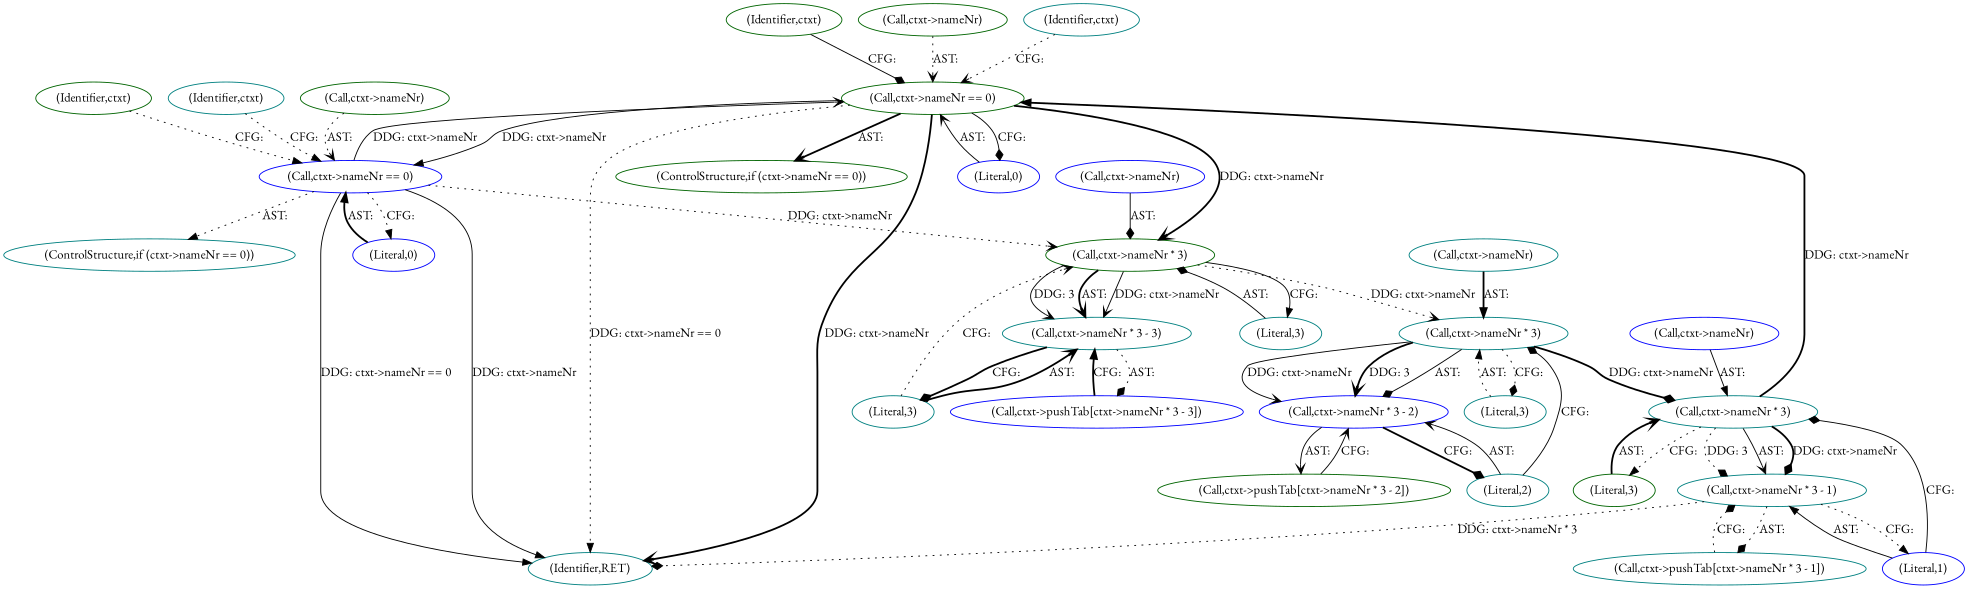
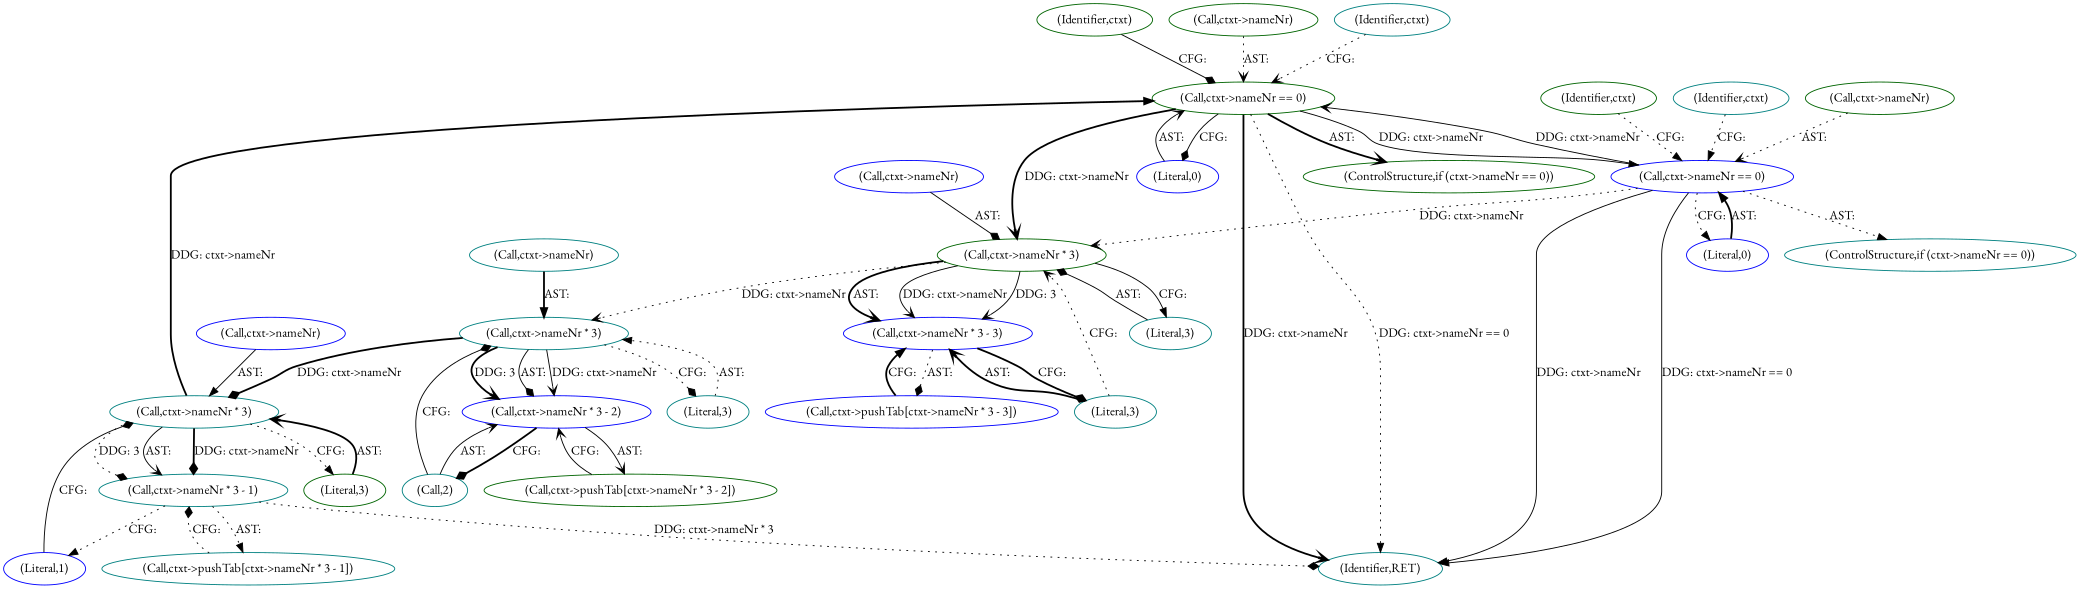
  digraph {
    fontname="EB Garamond"
    node [color=teal fontname="EB Garamond"]
    edge [arrowhead=vee fontname="EB Garamond" style=solid]
    n1 [color=darkgreen label="(Call,ctxt->nameNr == 0)"]
    n2 [color=blue label="(Call,ctxt->nameNr == 0)"]
    n3 [color=darkgreen label="(Call,ctxt->nameNr * 3)"]
    n4 [color=blue label="(Literal,0)"]
    n5 [label="(Identifier,RET)"]
    n6 [color=darkgreen label="(ControlStructure,if (ctxt->nameNr == 0))"]
    n7 [label="(ControlStructure,if (ctxt->nameNr == 0))"]
    n8 [color=blue label="(Literal,0)"]
    n9 [label="(Call,ctxt->nameNr * 3)"]
-   n10 [label="(Call,ctxt->nameNr * 3 - 3)"]
+   n10 [color=blue label="(Call,ctxt->nameNr * 3 - 3)"]
    n11 [label="(Literal,3)"]
    n12 [label="(Call,ctxt->nameNr * 3)"]
    n13 [label="(Call,ctxt->nameNr * 3 - 1)"]
    n14 [color=darkgreen label="(Literal,3)"]
    n15 [label="(Call,ctxt->pushTab[ctxt->nameNr * 3 - 1])"]
    n16 [color=blue label="(Literal,1)"]
    n17 [color=blue label="(Call,ctxt->nameNr * 3 - 2)"]
    n18 [label="(Literal,3)"]
-   n19 [label="(Literal,2)"]
+   n19 [label="(Call,2)"]
    n20 [color=darkgreen label="(Call,ctxt->pushTab[ctxt->nameNr * 3 - 2])"]
    n21 [color=blue label="(Call,ctxt->pushTab[ctxt->nameNr * 3 - 3])"]
    n22 [label="(Literal,3)"]
    n23 [color=darkgreen label="(Identifier,ctxt)"]
    n24 [label="(Identifier,ctxt)"]
    n25 [color=blue label="(Call,ctxt->nameNr)"]
    n26 [color=darkgreen label="(Call,ctxt->nameNr)"]
    n27 [color=darkgreen label="(Call,ctxt->nameNr)"]
    n28 [label="(Identifier,ctxt)"]
    n29 [color=darkgreen label="(Identifier,ctxt)"]
    n30 [color=blue label="(Call,ctxt->nameNr)"]
    n31 [label="(Call,ctxt->nameNr)"]
    n1 -> n2 [arrowhead=normal label="DDG: ctxt->nameNr"]
    n1 -> n3 [label="DDG: ctxt->nameNr" style=bold]
    n1 -> n4 [arrowhead=diamond label="CFG: "]
    n1 -> n5 [arrowhead=normal label="DDG: ctxt->nameNr == 0" style=dotted]
    n1 -> n5 [label="DDG: ctxt->nameNr" style=bold]
    n1 -> n6 [label="AST: " style=bold]
    n2 -> n1 [label="DDG: ctxt->nameNr"]
    n2 -> n3 [label="DDG: ctxt->nameNr" style=dotted]
    n2 -> n5 [arrowhead=normal label="DDG: ctxt->nameNr"]
    n2 -> n5 [arrowhead=normal label="DDG: ctxt->nameNr == 0"]
    n2 -> n7 [arrowhead=normal label="AST: " style=dotted]
    n2 -> n8 [arrowhead=normal label="CFG: " style=dotted]
    n3 -> n9 [label="DDG: ctxt->nameNr" style=dotted]
    n3 -> n10 [label="AST: " style=bold]
    n3 -> n10 [label="DDG: ctxt->nameNr"]
    n3 -> n10 [label="DDG: 3"]
    n3 -> n11 [arrowhead=normal label="CFG: "]
    n4 -> n1 [label="AST: "]
    n8 -> n2 [arrowhead=normal label="AST: " style=bold]
    n9 -> n12 [arrowhead=diamond label="DDG: ctxt->nameNr" style=bold]
    n9 -> n17 [arrowhead=diamond label="AST: "]
    n9 -> n17 [label="DDG: ctxt->nameNr"]
    n9 -> n17 [label="DDG: 3" style=bold]
    n9 -> n18 [arrowhead=diamond label="CFG: " style=dotted]
    n10 -> n21 [arrowhead=diamond label="AST: " style=dotted]
    n10 -> n22 [arrowhead=diamond label="CFG: " style=bold]
    n11 -> n3 [arrowhead=diamond label="AST: "]
    n12 -> n1 [arrowhead=normal label="DDG: ctxt->nameNr" style=bold]
    n12 -> n13 [label="AST: "]
    n12 -> n13 [arrowhead=diamond label="DDG: ctxt->nameNr" style=bold]
    n12 -> n13 [arrowhead=diamond label="DDG: 3" style=dotted]
    n12 -> n14 [arrowhead=normal label="CFG: " style=dotted]
    n13 -> n5 [arrowhead=diamond label="DDG: ctxt->nameNr * 3" style=dotted]
-   n13 -> n15 [arrowhead=diamond label="AST: " style=dotted]
+   n13 -> n15 [arrowhead=normal label="AST: " style=dotted]
    n13 -> n16 [arrowhead=normal label="CFG: " style=dotted]
    n14 -> n12 [label="AST: " style=bold]
    n15 -> n13 [arrowhead=diamond label="CFG: " style=dotted]
    n16 -> n12 [arrowhead=diamond label="CFG: "]
-   n16 -> n13 [arrowhead=normal label="AST: "]
    n17 -> n19 [arrowhead=diamond label="CFG: " style=bold]
    n17 -> n20 [label="AST: "]
    n18 -> n9 [arrowhead=normal label="AST: " style=dotted]
    n19 -> n9 [arrowhead=diamond label="CFG: "]
    n19 -> n17 [label="AST: "]
    n20 -> n17 [label="CFG: "]
    n21 -> n10 [arrowhead=normal label="CFG: " style=bold]
    n22 -> n3 [label="CFG: " style=dotted]
    n22 -> n10 [label="AST: " style=bold]
    n23 -> n1 [arrowhead=diamond label="CFG: "]
    n24 -> n2 [arrowhead=normal label="CFG: " style=dotted]
    n25 -> n3 [arrowhead=diamond label="AST: "]
    n26 -> n1 [label="AST: " style=dotted]
    n27 -> n2 [label="AST: " style=dotted]
    n28 -> n1 [label="CFG: " style=dotted]
    n29 -> n2 [arrowhead=normal label="CFG: " style=dotted]
    n30 -> n12 [arrowhead=normal label="AST: "]
    n31 -> n9 [arrowhead=normal label="AST: " style=bold]
  }
